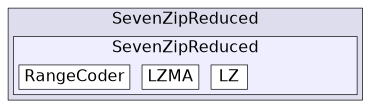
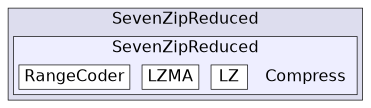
  digraph {
    compound=true
    node [fontname=Helvetica fontsize=24 shape=box color=black fillcolor=white style=filled]
+   n1 [label=Compress shape=plaintext color="" fillcolor="" style=""]
    n2 [label=LZ]
    n3 [label=LZMA]
    n4 [label=RangeCoder]
    subgraph cluster_1 {
      bgcolor="#ddddee"
      fontname=Helvetica
      fontsize=24
      label=SevenZipReduced
      pencolor=black
      subgraph cluster_2 {
        bgcolor="#eeeeff"
        fontname=Helvetica
        fontsize=24
        pencolor=black
+       n1
        n2
        n3
        n4
      }
    }
  }
